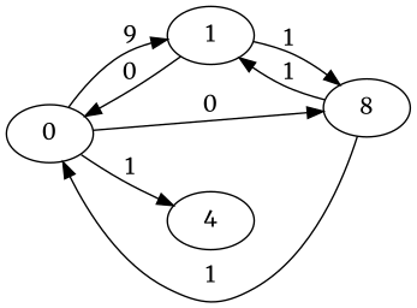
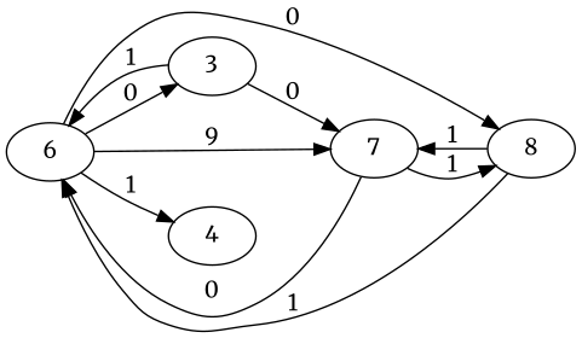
  digraph {
    fontname=Merriweather
    rankdir=LR
    node [fontname=Merriweather]
    edge [fontname=Merriweather]
-   0
-   1
+   0 [label=6]
+   1 [label=7]
    n3 [label=8]
+   3
    4
    0 -> 1 [label=9]
    0 -> n3 [label=0]
+   0 -> 3 [label=0]
    0 -> 4 [label=1]
    1 -> 0 [label=0]
    1 -> n3 [label=1]
    n3 -> 0 [label=1]
    n3 -> 1 [label=1]
+   3 -> 0 [label=1]
+   3 -> 1 [label=0]
  }
